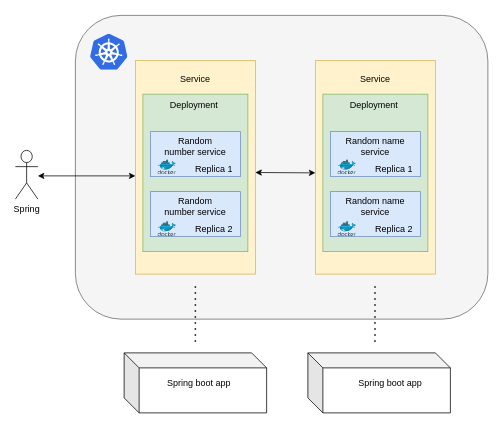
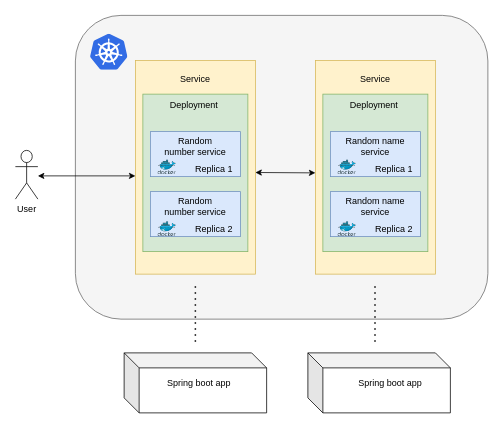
  <mxCell id="0" />
  <mxCell id="1" parent="0" />
  <mxCell id="2" value="" style="rounded=1;whiteSpace=wrap;html=1;fillColor=#f5f5f5;strokeColor=#666666;fontColor=#333333;" parent="1" vertex="1"><mxGeometry x="100" y="20" width="550" height="405" as="geometry" /></mxCell>
  <mxCell id="3" value="" style="rounded=0;whiteSpace=wrap;html=1;fillColor=#fff2cc;strokeColor=#d6b656;" parent="1" vertex="1"><mxGeometry x="420" y="80" width="160" height="285" as="geometry" /></mxCell>
  <mxCell id="4" value="Service" style="text;html=1;strokeColor=none;fillColor=none;align=center;verticalAlign=middle;whiteSpace=wrap;rounded=0;" parent="1" vertex="1"><mxGeometry x="480" y="95" width="40" height="20" as="geometry" /></mxCell>
  <mxCell id="5" value="" style="rounded=0;whiteSpace=wrap;html=1;fillColor=#fff2cc;strokeColor=#d6b656;" parent="1" vertex="1"><mxGeometry x="180" y="80" width="160" height="285" as="geometry" /></mxCell>
  <mxCell id="6" value="" style="rounded=0;whiteSpace=wrap;html=1;fillColor=#d5e8d4;strokeColor=#82b366;" parent="1" vertex="1"><mxGeometry x="430" y="125" width="140" height="210" as="geometry" /></mxCell>
  <mxCell id="7" value="Deployment&amp;nbsp;" style="text;html=1;strokeColor=none;fillColor=none;align=center;verticalAlign=middle;whiteSpace=wrap;rounded=0;" parent="1" vertex="1"><mxGeometry x="480" y="130" width="40" height="20" as="geometry" /></mxCell>
  <mxCell id="8" value="" style="rounded=0;whiteSpace=wrap;html=1;fillColor=#d5e8d4;strokeColor=#82b366;" parent="1" vertex="1"><mxGeometry x="190" y="125" width="140" height="210" as="geometry" /></mxCell>
- <mxCell id="9" value="Spring" style="shape=umlActor;verticalLabelPosition=bottom;verticalAlign=top;html=1;outlineConnect=0;" parent="1" vertex="1"><mxGeometry x="20" y="200" width="30" height="65" as="geometry" /></mxCell>
+ <mxCell id="9" value="User" style="shape=umlActor;verticalLabelPosition=bottom;verticalAlign=top;html=1;outlineConnect=0;" parent="1" vertex="1"><mxGeometry x="20" y="200" width="30" height="65" as="geometry" /></mxCell>
  <mxCell id="10" value="" style="rounded=0;whiteSpace=wrap;html=1;fillColor=#dae8fc;strokeColor=#6c8ebf;" parent="1" vertex="1"><mxGeometry x="200" y="175" width="120" height="60" as="geometry" /></mxCell>
  <mxCell id="11" value="" style="rounded=0;whiteSpace=wrap;html=1;fillColor=#dae8fc;strokeColor=#6c8ebf;" parent="1" vertex="1"><mxGeometry x="200" y="255" width="120" height="60" as="geometry" /></mxCell>
  <mxCell id="12" value="Random number service" style="text;html=1;strokeColor=none;fillColor=none;align=center;verticalAlign=middle;whiteSpace=wrap;rounded=0;" parent="1" vertex="1"><mxGeometry x="215" y="185" width="90" height="20" as="geometry" /></mxCell>
  <mxCell id="13" value="Random number service" style="text;html=1;strokeColor=none;fillColor=none;align=center;verticalAlign=middle;whiteSpace=wrap;rounded=0;" parent="1" vertex="1"><mxGeometry x="215" y="265" width="90" height="20" as="geometry" /></mxCell>
  <mxCell id="14" value="Replica 1" style="text;html=1;strokeColor=none;fillColor=none;align=center;verticalAlign=middle;whiteSpace=wrap;rounded=0;" parent="1" vertex="1"><mxGeometry x="240" y="215" width="90" height="20" as="geometry" /></mxCell>
  <mxCell id="15" value="Replica 2" style="text;html=1;strokeColor=none;fillColor=none;align=center;verticalAlign=middle;whiteSpace=wrap;rounded=0;" parent="1" vertex="1"><mxGeometry x="240" y="295" width="90" height="20" as="geometry" /></mxCell>
  <mxCell id="16" value="" style="rounded=0;whiteSpace=wrap;html=1;fillColor=#dae8fc;strokeColor=#6c8ebf;" parent="1" vertex="1"><mxGeometry x="440" y="175" width="120" height="60" as="geometry" /></mxCell>
  <mxCell id="17" value="" style="rounded=0;whiteSpace=wrap;html=1;fillColor=#dae8fc;strokeColor=#6c8ebf;" parent="1" vertex="1"><mxGeometry x="440" y="255" width="120" height="60" as="geometry" /></mxCell>
  <mxCell id="18" value="Random name service" style="text;html=1;strokeColor=none;fillColor=none;align=center;verticalAlign=middle;whiteSpace=wrap;rounded=0;" parent="1" vertex="1"><mxGeometry x="455" y="185" width="90" height="20" as="geometry" /></mxCell>
  <mxCell id="19" value="Random name service" style="text;html=1;strokeColor=none;fillColor=none;align=center;verticalAlign=middle;whiteSpace=wrap;rounded=0;" parent="1" vertex="1"><mxGeometry x="455" y="265" width="90" height="20" as="geometry" /></mxCell>
  <mxCell id="20" value="Replica 1" style="text;html=1;strokeColor=none;fillColor=none;align=center;verticalAlign=middle;whiteSpace=wrap;rounded=0;" parent="1" vertex="1"><mxGeometry x="480" y="215" width="90" height="20" as="geometry" /></mxCell>
  <mxCell id="21" value="Replica 2" style="text;html=1;strokeColor=none;fillColor=none;align=center;verticalAlign=middle;whiteSpace=wrap;rounded=0;" parent="1" vertex="1"><mxGeometry x="480" y="295" width="90" height="20" as="geometry" /></mxCell>
  <mxCell id="22" value="Deployment&amp;nbsp;" style="text;html=1;strokeColor=none;fillColor=none;align=center;verticalAlign=middle;whiteSpace=wrap;rounded=0;" parent="1" vertex="1"><mxGeometry x="240" y="130" width="40" height="20" as="geometry" /></mxCell>
  <mxCell id="23" value="Service" style="text;html=1;strokeColor=none;fillColor=none;align=center;verticalAlign=middle;whiteSpace=wrap;rounded=0;" parent="1" vertex="1"><mxGeometry x="240" y="95" width="40" height="20" as="geometry" /></mxCell>
  <mxCell id="24" value="" style="endArrow=classic;startArrow=classic;html=1;" parent="1" edge="1"><mxGeometry width="50" height="50" relative="1" as="geometry"><mxPoint x="50" y="234" as="sourcePoint" /><mxPoint x="180" y="234" as="targetPoint" /></mxGeometry></mxCell>
  <mxCell id="25" value="" style="endArrow=classic;startArrow=classic;html=1;" parent="1" edge="1"><mxGeometry width="50" height="50" relative="1" as="geometry"><mxPoint x="340" y="229.5" as="sourcePoint" /><mxPoint x="420" y="230" as="targetPoint" /></mxGeometry></mxCell>
  <mxCell id="26" value="" style="aspect=fixed;html=1;points=[];align=center;image;fontSize=12;image=img/lib/mscae/Docker.svg;" parent="1" vertex="1"><mxGeometry x="210" y="212.5" width="24.39" height="20" as="geometry" /></mxCell>
  <mxCell id="27" value="" style="aspect=fixed;html=1;points=[];align=center;image;fontSize=12;image=img/lib/mscae/Docker.svg;" parent="1" vertex="1"><mxGeometry x="210" y="295" width="24.39" height="20" as="geometry" /></mxCell>
  <mxCell id="28" value="" style="aspect=fixed;html=1;points=[];align=center;image;fontSize=12;image=img/lib/mscae/Docker.svg;" parent="1" vertex="1"><mxGeometry x="450" y="212.5" width="24.39" height="20" as="geometry" /></mxCell>
  <mxCell id="29" value="" style="aspect=fixed;html=1;points=[];align=center;image;fontSize=12;image=img/lib/mscae/Docker.svg;" parent="1" vertex="1"><mxGeometry x="450" y="295" width="24.39" height="20" as="geometry" /></mxCell>
  <mxCell id="30" value="" style="endArrow=none;dashed=1;html=1;dashPattern=1 3;strokeWidth=2;" parent="1" edge="1"><mxGeometry width="50" height="50" relative="1" as="geometry"><mxPoint x="260" y="455" as="sourcePoint" /><mxPoint x="260" y="375" as="targetPoint" /></mxGeometry></mxCell>
  <mxCell id="31" value="" style="endArrow=none;dashed=1;html=1;dashPattern=1 3;strokeWidth=2;" parent="1" edge="1"><mxGeometry width="50" height="50" relative="1" as="geometry"><mxPoint x="499.5" y="455" as="sourcePoint" /><mxPoint x="499.5" y="375" as="targetPoint" /></mxGeometry></mxCell>
  <mxCell id="32" value="" style="shape=cube;whiteSpace=wrap;html=1;boundedLbl=1;backgroundOutline=1;darkOpacity=0.05;darkOpacity2=0.1;" parent="1" vertex="1"><mxGeometry x="165" y="470" width="190" height="80" as="geometry" /></mxCell>
  <mxCell id="33" value="" style="shape=cube;whiteSpace=wrap;html=1;boundedLbl=1;backgroundOutline=1;darkOpacity=0.05;darkOpacity2=0.1;" parent="1" vertex="1"><mxGeometry x="410" y="470" width="190" height="80" as="geometry" /></mxCell>
  <mxCell id="34" value="Spring boot app" style="text;html=1;strokeColor=none;fillColor=none;align=center;verticalAlign=middle;whiteSpace=wrap;rounded=0;" parent="1" vertex="1"><mxGeometry x="460" y="495" width="120" height="30" as="geometry" /></mxCell>
  <mxCell id="35" value="Spring boot app" style="text;html=1;strokeColor=none;fillColor=none;align=center;verticalAlign=middle;whiteSpace=wrap;rounded=0;" parent="1" vertex="1"><mxGeometry x="205" y="500" width="120" height="20" as="geometry" /></mxCell>
  <mxCell id="36" value="" style="aspect=fixed;html=1;points=[];align=center;image;fontSize=12;image=img/lib/mscae/Kubernetes.svg;" parent="1" vertex="1"><mxGeometry x="120" y="45" width="50" height="48" as="geometry" /></mxCell>
